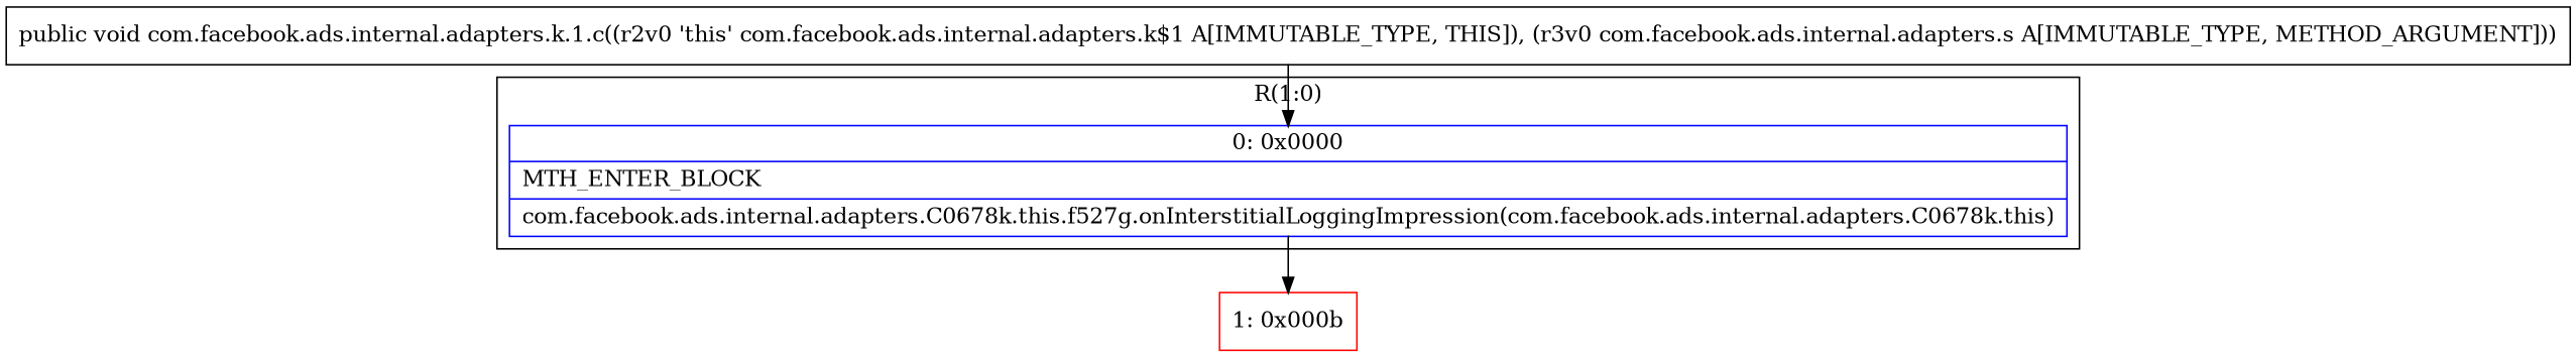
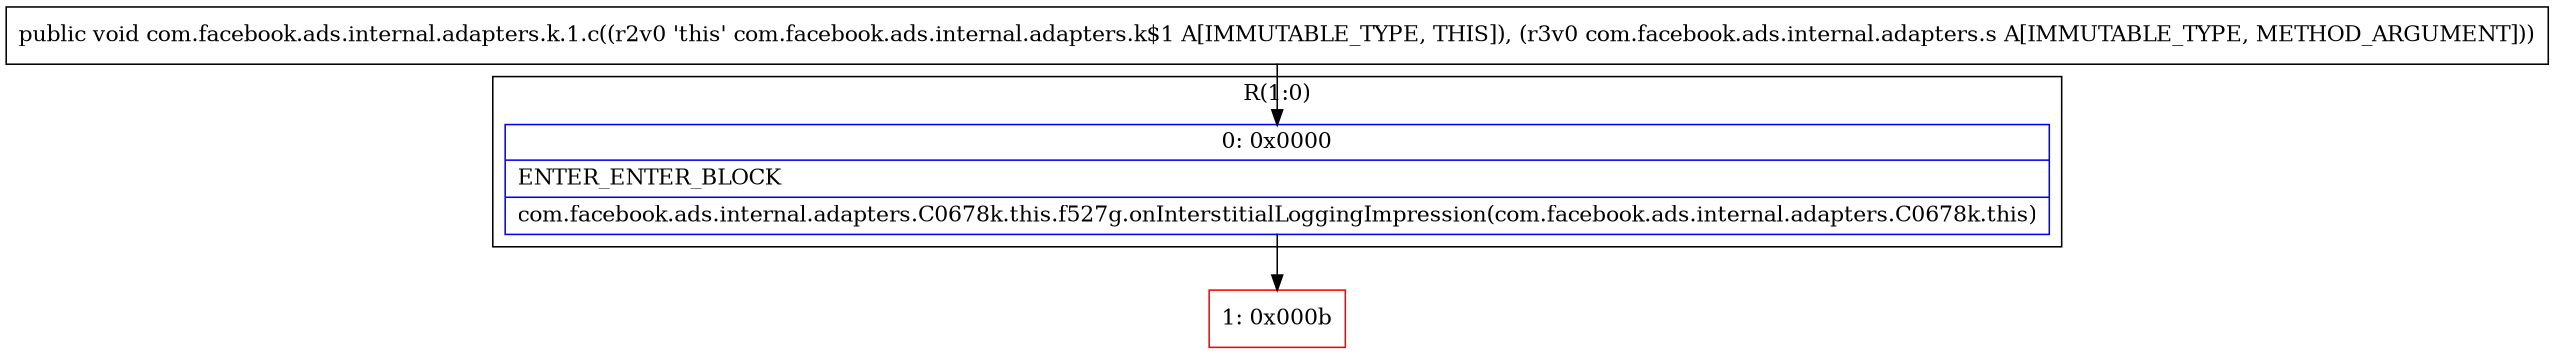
  digraph {
    node [shape=record]
-   n1 [color=blue label="{0\:\ 0x0000|MTH_ENTER_BLOCK\l|com.facebook.ads.internal.adapters.C0678k.this.f527g.onInterstitialLoggingImpression(com.facebook.ads.internal.adapters.C0678k.this)\l}"]
+   n1 [color=blue label="{0\:\ 0x0000|ENTER_ENTER_BLOCK\l|com.facebook.ads.internal.adapters.C0678k.this.f527g.onInterstitialLoggingImpression(com.facebook.ads.internal.adapters.C0678k.this)\l}"]
    n2 [color=red label="{1\:\ 0x000b}"]
    n3 [label="{public void com.facebook.ads.internal.adapters.k.1.c((r2v0 'this' com.facebook.ads.internal.adapters.k$1 A[IMMUTABLE_TYPE, THIS]), (r3v0 com.facebook.ads.internal.adapters.s A[IMMUTABLE_TYPE, METHOD_ARGUMENT])) }"]
    subgraph cluster_1 {
      label="R(1:0)"
      n1
    }
    n1 -> n2
    n3 -> n1
  }
